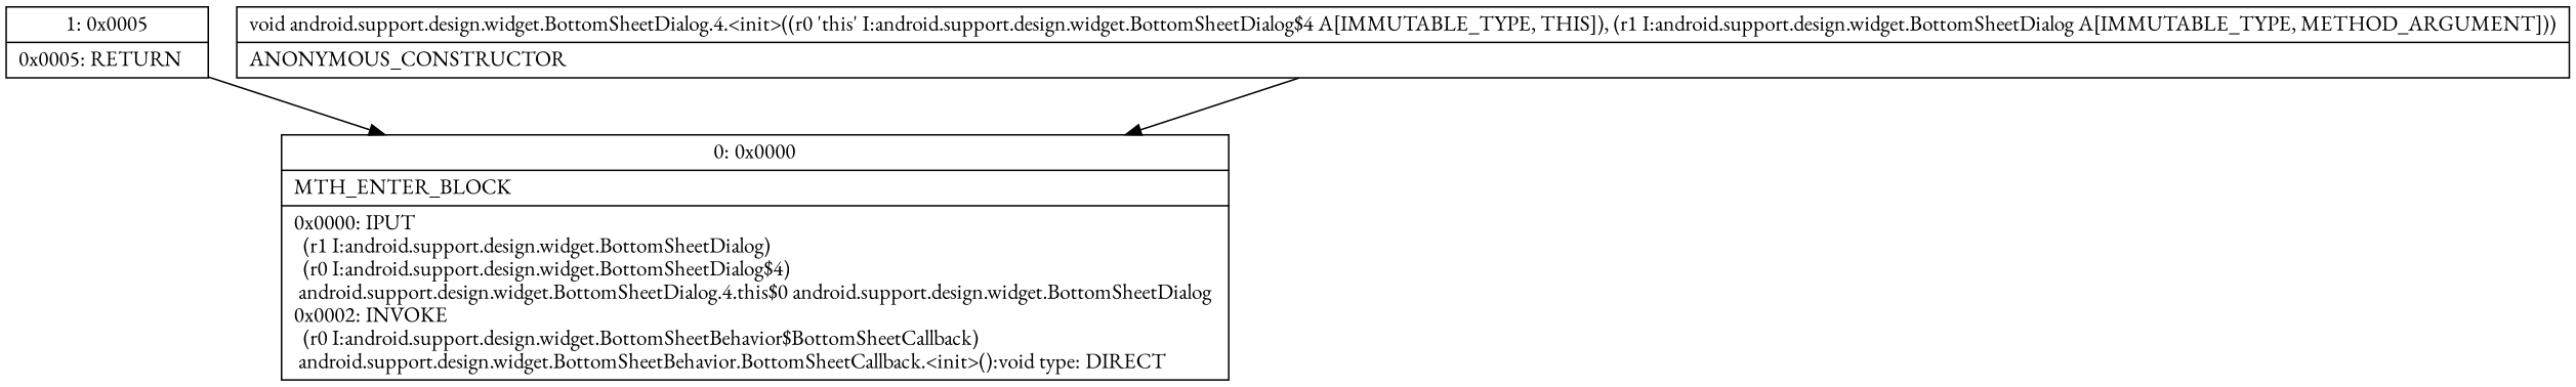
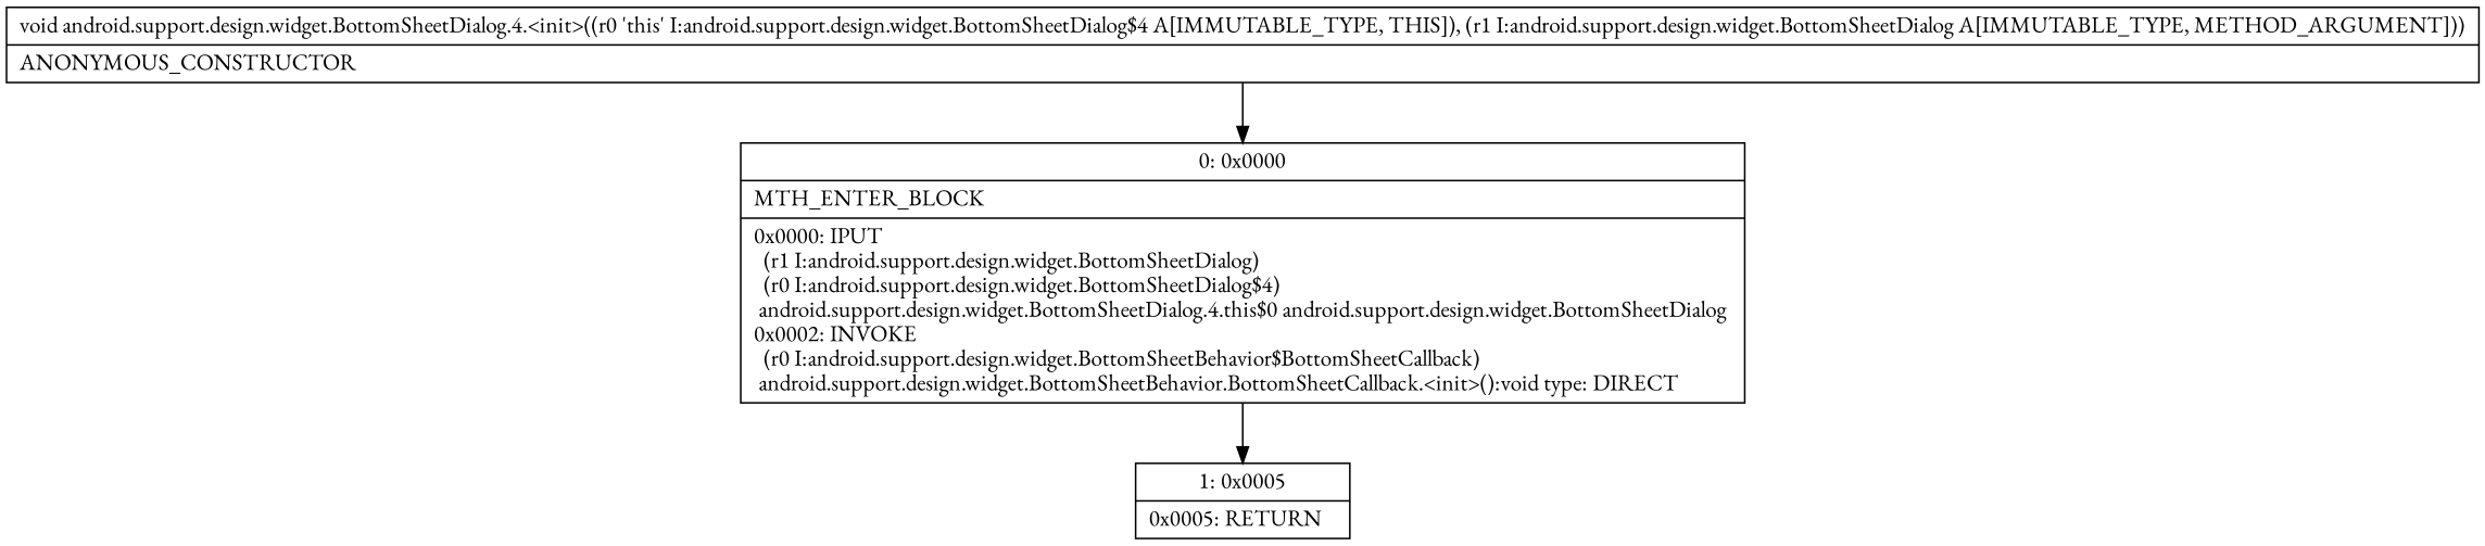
  digraph {
    fontname="EB Garamond"
    node [shape=record fontname="EB Garamond"]
    edge [fontname="EB Garamond"]
    n1 [label="{0\:\ 0x0000|MTH_ENTER_BLOCK\l|0x0000: IPUT  \l  (r1 I:android.support.design.widget.BottomSheetDialog)\l  (r0 I:android.support.design.widget.BottomSheetDialog$4)\l android.support.design.widget.BottomSheetDialog.4.this$0 android.support.design.widget.BottomSheetDialog \l0x0002: INVOKE  \l  (r0 I:android.support.design.widget.BottomSheetBehavior$BottomSheetCallback)\l android.support.design.widget.BottomSheetBehavior.BottomSheetCallback.\<init\>():void type: DIRECT \l}"]
    n2 [label="{1\:\ 0x0005|0x0005: RETURN   \l}"]
    n3 [label="{void android.support.design.widget.BottomSheetDialog.4.\<init\>((r0 'this' I:android.support.design.widget.BottomSheetDialog$4 A[IMMUTABLE_TYPE, THIS]), (r1 I:android.support.design.widget.BottomSheetDialog A[IMMUTABLE_TYPE, METHOD_ARGUMENT]))  | ANONYMOUS_CONSTRUCTOR\l}"]
-   n2 -> n1
+   n1 -> n2
    n3 -> n1
  }
